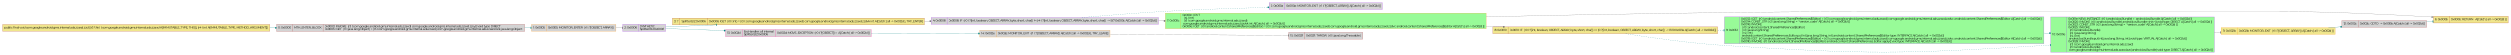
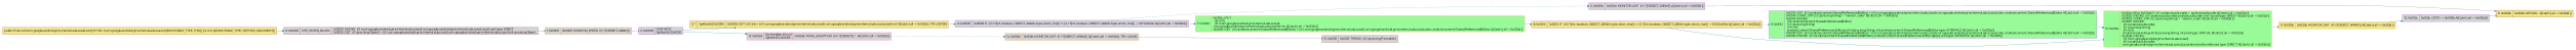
  digraph {
    fontname=Montserrat
    rankdir=LR
    node [color=purple fillcolor=lightgrey fontname=Montserrat shape=record style=filled]
    edge [arrowhead=dot color=teal fontname=Montserrat]
    n1 [color=brown label="{0\:\ 0x0000|MTH_ENTER_BLOCK\l|0x0000: INVOKE  (r3 I:com.google.android.gms.internal.ads.zzaxd) com.google.android.gms.internal.ads.zzaxd.zzvy():void type: DIRECT \l0x0003: IGET  (r1 I:java.lang.Object) = (r3 I:com.google.android.gms.internal.ads.zzaxd) com.google.android.gms.internal.ads.zzaxd.lock java.lang.Object \l}"]
    n2 [color=darkorange label="{1\:\ 0x0005|0x0005: MONITOR_ENTER  (r1 I:?[OBJECT, ARRAY]) \l}"]
    n3 [label="{2\:\ 0x0006|SYNTHETIC\lSplitter:B:2:0x0006\l}"]
    n4 [color=brown fillcolor=khaki label="{3\:\ ?|Splitter:B:2:0x0006\l|0x0006: IGET  (r0 I:int) = (r3 I:com.google.android.gms.internal.ads.zzaxd) com.google.android.gms.internal.ads.zzaxd.zzdvk int A[Catch:\{ all \-\> 0x002d \}, TRY_ENTER]\l}"]
-   n5 [color=deeppink label="{13\:\ 0x002d|ExcHandler: all internal\lSplitter:B:2:0x0006\l|0x002d: MOVE_EXCEPTION  (r0 I:?[OBJECT]) =  A[Catch:\{ all \-\> 0x002d \}]\l}"]
+   n5 [color=deeppink label="{13\:\ 0x002d|ExcHandler: all null\lSplitter:B:2:0x0006\l|0x002d: MOVE_EXCEPTION  (r0 I:?[OBJECT]) =  A[Catch:\{ all \-\> 0x002d \}]\l}"]
    n6 [label="{4\:\ 0x0008|0x0008: IF  (r0 I:?[int, boolean, OBJECT, ARRAY, byte, short, char]) != (r4 I:?[int, boolean, OBJECT, ARRAY, byte, short, char])  \-\> B:7:0x000c A[Catch:\{ all \-\> 0x002d \}]\l}"]
    n7 [color=darkorange label="{14\:\ 0x002e|0x002e: MONITOR_EXIT  (r1 I:?[OBJECT, ARRAY]) A[Catch:\{ all \-\> 0x002d \}, TRY_LEAVE]\l}"]
    n8 [label="{5\:\ 0x000a|0x000a: MONITOR_EXIT  (r1 I:?[OBJECT, ARRAY]) A[Catch:\{ all \-\> 0x002d \}]\l}"]
    n9 [color=darkorange fillcolor=palegreen label="{7\:\ 0x000c|0x000c: IPUT  \l  (r4 I:int)\l  (r3 I:com.google.android.gms.internal.ads.zzaxd)\l com.google.android.gms.internal.ads.zzaxd.zzdvk int A[Catch:\{ all \-\> 0x002d \}]\l0x000e: IGET  (r0 I:android.content.SharedPreferences$Editor) = (r3 I:com.google.android.gms.internal.ads.zzaxd) com.google.android.gms.internal.ads.zzaxd.zzdvc android.content.SharedPreferences$Editor A[Catch:\{ all \-\> 0x002d \}]\l}"]
    n10 [color=brown fillcolor=khaki label="{6\:\ 0x000b|0x000b: RETURN   A[Catch:\{ all \-\> 0x002d \}]\l}"]
-   n11 [color=brown fillcolor=khaki label="{8\:\ 0x0010|0x0010: IF  (r0 I:?[int, boolean, OBJECT, ARRAY, byte, short, char]) == (0 ?[int, boolean, OBJECT, ARRAY, byte, short, char])  \-\> B:10:0x001e A[Catch:\{ all \-\> 0x002d \}]\l}"]
+   n11 [fillcolor=khaki label="{8\:\ 0x0010|0x0010: IF  (r0 I:?[int, boolean, OBJECT, ARRAY, byte, short, char]) == (0 ?[int, boolean, OBJECT, ARRAY, byte, short, char])  \-\> B:10:0x001e A[Catch:\{ all \-\> 0x002d \}]\l}"]
    n12 [fillcolor=palegreen label="{9\:\ 0x0012|0x0012: IGET  (r0 I:android.content.SharedPreferences$Editor) = (r3 I:com.google.android.gms.internal.ads.zzaxd) com.google.android.gms.internal.ads.zzaxd.zzdvc android.content.SharedPreferences$Editor A[Catch:\{ all \-\> 0x002d \}]\l0x0014: CONST_STR  (r2 I:java.lang.String) =  \"version_code\" A[Catch:\{ all \-\> 0x002d \}]\l0x0016: INVOKE  \l  (r0 I:android.content.SharedPreferences$Editor)\l  (r2 I:java.lang.String)\l  (r4 I:int)\l android.content.SharedPreferences.Editor.putInt(java.lang.String, int):android.content.SharedPreferences$Editor type: INTERFACE A[Catch:\{ all \-\> 0x002d \}]\l0x0019: IGET  (r0 I:android.content.SharedPreferences$Editor) = (r3 I:com.google.android.gms.internal.ads.zzaxd) com.google.android.gms.internal.ads.zzaxd.zzdvc android.content.SharedPreferences$Editor A[Catch:\{ all \-\> 0x002d \}]\l0x001b: INVOKE  (r0 I:android.content.SharedPreferences$Editor) android.content.SharedPreferences.Editor.apply():void type: INTERFACE A[Catch:\{ all \-\> 0x002d \}]\l}"]
-   n13 [fillcolor=palegreen label="{10\:\ 0x001e|0x001e: NEW_INSTANCE  (r0 I:android.os.Bundle) =  android.os.Bundle A[Catch:\{ all \-\> 0x002d \}]\l0x0020: INVOKE  (r0 I:android.os.Bundle) android.os.Bundle.\<init\>():void type: DIRECT A[Catch:\{ all \-\> 0x002d \}]\l0x0023: CONST_STR  (r2 I:java.lang.String) =  \"version_code\" A[Catch:\{ all \-\> 0x002d \}]\l0x0025: INVOKE  \l  (r0 I:android.os.Bundle)\l  (r2 I:java.lang.String)\l  (r4 I:int)\l android.os.Bundle.putInt(java.lang.String, int):void type: VIRTUAL A[Catch:\{ all \-\> 0x002d \}]\l0x0028: INVOKE  \l  (r3 I:com.google.android.gms.internal.ads.zzaxd)\l  (r0 I:android.os.Bundle)\l com.google.android.gms.internal.ads.zzaxd.zzc(android.os.Bundle):void type: DIRECT A[Catch:\{ all \-\> 0x002d \}]\l}"]
+   n13 [color=darkorange fillcolor=palegreen label="{10\:\ 0x001e|0x001e: NEW_INSTANCE  (r0 I:android.os.Bundle) =  android.os.Bundle A[Catch:\{ all \-\> 0x002d \}]\l0x0020: INVOKE  (r0 I:android.os.Bundle) android.os.Bundle.\<init\>():void type: DIRECT A[Catch:\{ all \-\> 0x002d \}]\l0x0023: CONST_STR  (r2 I:java.lang.String) =  \"version_code\" A[Catch:\{ all \-\> 0x002d \}]\l0x0025: INVOKE  \l  (r0 I:android.os.Bundle)\l  (r2 I:java.lang.String)\l  (r4 I:int)\l android.os.Bundle.putInt(java.lang.String, int):void type: VIRTUAL A[Catch:\{ all \-\> 0x002d \}]\l0x0028: INVOKE  \l  (r3 I:com.google.android.gms.internal.ads.zzaxd)\l  (r0 I:android.os.Bundle)\l com.google.android.gms.internal.ads.zzaxd.zzc(android.os.Bundle):void type: DIRECT A[Catch:\{ all \-\> 0x002d \}]\l}"]
    n14 [color=darkorange fillcolor=khaki label="{11\:\ 0x002b|0x002b: MONITOR_EXIT  (r1 I:?[OBJECT, ARRAY]) A[Catch:\{ all \-\> 0x002d \}]\l}"]
-   n15 [color=brown label="{12\:\ 0x002c|0x002c: GOTO  \-\> 0x000b A[Catch:\{ all \-\> 0x002d \}]\l}"]
+   n15 [label="{12\:\ 0x002c|0x002c: GOTO  \-\> 0x000b A[Catch:\{ all \-\> 0x002d \}]\l}"]
    n16 [color=brown label="{15\:\ 0x002f|0x002f: THROW  (r0 I:java.lang.Throwable) \l}"]
    n17 [color=brown fillcolor=khaki label="{public final void com.google.android.gms.internal.ads.zzaxd.zzct((r3 'this' I:com.google.android.gms.internal.ads.zzaxd A[IMMUTABLE_TYPE, THIS]), (r4 I:int A[IMMUTABLE_TYPE, METHOD_ARGUMENT])) }"]
    n1 -> n2 [arrowhead=tee]
    n2 -> n3 [arrowhead=tee color=gray40]
    n3 -> n4 [arrowhead=tee]
    n3 -> n5
    n4 -> n6 [color=gray40]
-   n5 -> n7
+   n5 -> n7 [style=dashed]
    n6 -> n8 [style=dashed]
    n6 -> n9 [color=gray40]
    n7 -> n16 [arrowhead=tee color=gray40]
-   n9 -> n10 [arrowhead=vee color=gray40]
+   n8 -> n10 [arrowhead=vee color=gray40]
    n9 -> n11 [color=gray40]
    n11 -> n12 [arrowhead=tee style=dashed]
-   n11 -> n13 [arrowhead=tee style=dashed]
+   n11 -> n13 [arrowhead=tee]
    n12 -> n13
    n13 -> n14 [arrowhead=tee color=gray40]
    n14 -> n15
    n15 -> n10 [arrowhead=tee]
    n17 -> n1
  }
